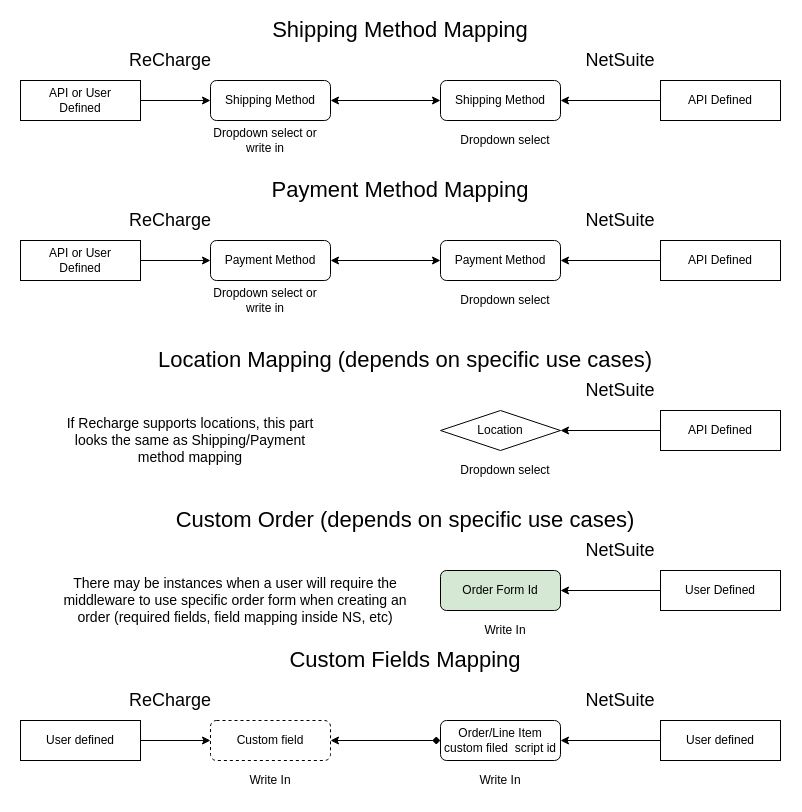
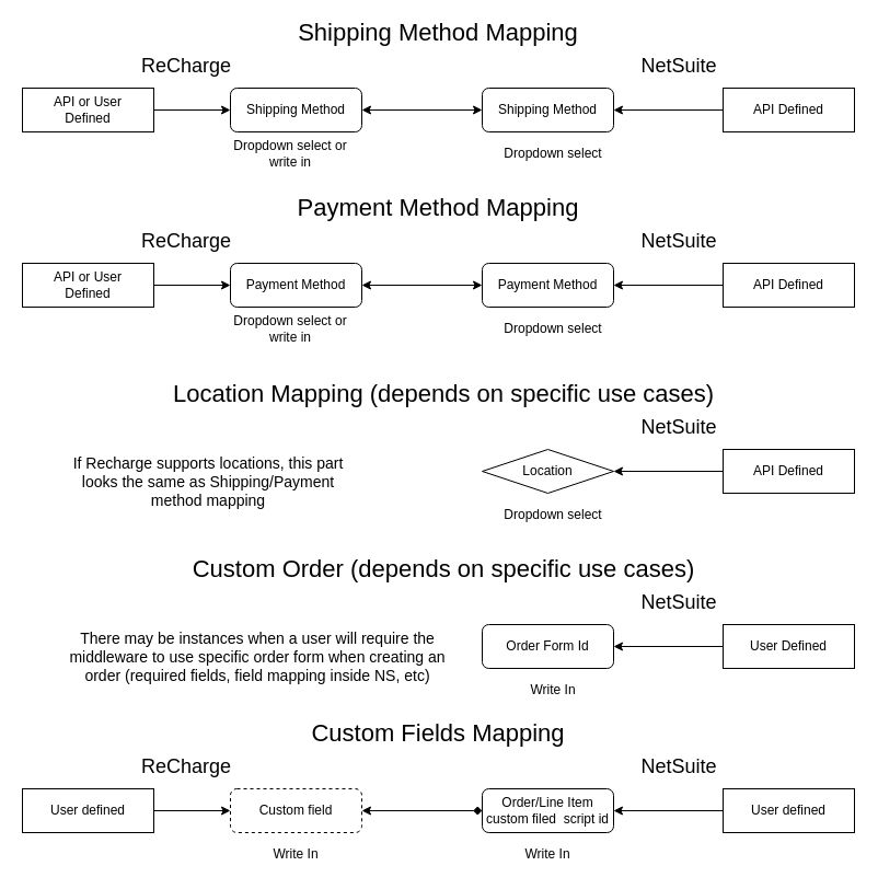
  <mxCell id="0" />
  <mxCell id="1" parent="0" />
  <mxCell id="2" value="Shipping Method" style="rounded=1;whiteSpace=wrap;html=1;" vertex="1" parent="1"><mxGeometry x="210" y="80" width="120" height="40" as="geometry" /></mxCell>
  <mxCell id="3" value="Shipping Method" style="rounded=1;whiteSpace=wrap;html=1;" vertex="1" parent="1"><mxGeometry x="440" y="80" width="120" height="40" as="geometry" /></mxCell>
  <mxCell id="4" style="edgeStyle=orthogonalEdgeStyle;rounded=0;orthogonalLoop=1;jettySize=auto;html=1;exitX=0;exitY=0.5;exitDx=0;exitDy=0;entryX=1;entryY=0.5;entryDx=0;entryDy=0;fontSize=12;" edge="1" parent="1" source="5" target="3"><mxGeometry relative="1" as="geometry" /></mxCell>
  <mxCell id="5" value="" style="rounded=0;whiteSpace=wrap;html=1;" vertex="1" parent="1"><mxGeometry x="660" y="80" width="120" height="40" as="geometry" /></mxCell>
  <mxCell id="6" style="edgeStyle=orthogonalEdgeStyle;rounded=0;orthogonalLoop=1;jettySize=auto;html=1;exitX=1;exitY=0.5;exitDx=0;exitDy=0;entryX=0;entryY=0.5;entryDx=0;entryDy=0;fontSize=12;" edge="1" parent="1" source="7" target="2"><mxGeometry relative="1" as="geometry" /></mxCell>
  <mxCell id="7" value="" style="rounded=0;whiteSpace=wrap;html=1;" vertex="1" parent="1"><mxGeometry x="20" y="80" width="120" height="40" as="geometry" /></mxCell>
  <mxCell id="8" value="Shipping Method Mapping" style="text;html=1;strokeColor=none;fillColor=none;align=center;verticalAlign=middle;whiteSpace=wrap;rounded=0;fontSize=22;" vertex="1" parent="1"><mxGeometry x="170" y="20" width="460" height="20" as="geometry" /></mxCell>
  <mxCell id="9" value="ReCharge" style="text;html=1;strokeColor=none;fillColor=none;align=center;verticalAlign=middle;whiteSpace=wrap;rounded=0;fontSize=18;" vertex="1" parent="1"><mxGeometry x="150" y="50" width="40" height="20" as="geometry" /></mxCell>
  <mxCell id="10" value="NetSuite" style="text;html=1;strokeColor=none;fillColor=none;align=center;verticalAlign=middle;whiteSpace=wrap;rounded=0;fontSize=18;" vertex="1" parent="1"><mxGeometry x="600" y="50" width="40" height="20" as="geometry" /></mxCell>
  <mxCell id="11" value="API Defined" style="text;html=1;strokeColor=none;fillColor=none;align=center;verticalAlign=middle;whiteSpace=wrap;rounded=0;fontSize=12;" vertex="1" parent="1"><mxGeometry x="680" y="90" width="80" height="20" as="geometry" /></mxCell>
  <mxCell id="12" value="Dropdown select" style="text;html=1;strokeColor=none;fillColor=none;align=center;verticalAlign=middle;whiteSpace=wrap;rounded=0;fontSize=12;" vertex="1" parent="1"><mxGeometry x="440" y="130" width="130" height="20" as="geometry" /></mxCell>
  <mxCell id="13" value="API or User Defined" style="text;html=1;strokeColor=none;fillColor=none;align=center;verticalAlign=middle;whiteSpace=wrap;rounded=0;fontSize=12;" vertex="1" parent="1"><mxGeometry x="40" y="90" width="80" height="20" as="geometry" /></mxCell>
  <mxCell id="14" value="Dropdown select or write in" style="text;html=1;strokeColor=none;fillColor=none;align=center;verticalAlign=middle;whiteSpace=wrap;rounded=0;fontSize=12;" vertex="1" parent="1"><mxGeometry x="200" y="130" width="130" height="20" as="geometry" /></mxCell>
  <mxCell id="15" value="" style="endArrow=classic;startArrow=classic;html=1;fontSize=12;entryX=0;entryY=0.5;entryDx=0;entryDy=0;exitX=1;exitY=0.5;exitDx=0;exitDy=0;" edge="1" parent="1" source="2" target="3"><mxGeometry width="50" height="50" relative="1" as="geometry"><mxPoint x="350" y="99.5" as="sourcePoint" /><mxPoint x="420" y="99.5" as="targetPoint" /></mxGeometry></mxCell>
  <mxCell id="16" value="Payment Method" style="rounded=1;whiteSpace=wrap;html=1;" vertex="1" parent="1"><mxGeometry x="210" y="240" width="120" height="40" as="geometry" /></mxCell>
  <mxCell id="17" value="Payment Method" style="rounded=1;whiteSpace=wrap;html=1;" vertex="1" parent="1"><mxGeometry x="440" y="240" width="120" height="40" as="geometry" /></mxCell>
  <mxCell id="18" style="edgeStyle=orthogonalEdgeStyle;rounded=0;orthogonalLoop=1;jettySize=auto;html=1;exitX=0;exitY=0.5;exitDx=0;exitDy=0;entryX=1;entryY=0.5;entryDx=0;entryDy=0;fontSize=12;" edge="1" parent="1" source="19" target="17"><mxGeometry relative="1" as="geometry" /></mxCell>
  <mxCell id="19" value="" style="rounded=0;whiteSpace=wrap;html=1;" vertex="1" parent="1"><mxGeometry x="660" y="240" width="120" height="40" as="geometry" /></mxCell>
  <mxCell id="20" style="edgeStyle=orthogonalEdgeStyle;rounded=0;orthogonalLoop=1;jettySize=auto;html=1;exitX=1;exitY=0.5;exitDx=0;exitDy=0;entryX=0;entryY=0.5;entryDx=0;entryDy=0;fontSize=12;" edge="1" parent="1" source="21" target="16"><mxGeometry relative="1" as="geometry" /></mxCell>
  <mxCell id="21" value="" style="rounded=0;whiteSpace=wrap;html=1;" vertex="1" parent="1"><mxGeometry x="20" y="240" width="120" height="40" as="geometry" /></mxCell>
  <mxCell id="22" value="Payment Method Mapping" style="text;html=1;strokeColor=none;fillColor=none;align=center;verticalAlign=middle;whiteSpace=wrap;rounded=0;fontSize=22;" vertex="1" parent="1"><mxGeometry x="170" y="180" width="460" height="20" as="geometry" /></mxCell>
  <mxCell id="23" value="ReCharge" style="text;html=1;strokeColor=none;fillColor=none;align=center;verticalAlign=middle;whiteSpace=wrap;rounded=0;fontSize=18;" vertex="1" parent="1"><mxGeometry x="150" y="210" width="40" height="20" as="geometry" /></mxCell>
  <mxCell id="24" value="NetSuite" style="text;html=1;strokeColor=none;fillColor=none;align=center;verticalAlign=middle;whiteSpace=wrap;rounded=0;fontSize=18;" vertex="1" parent="1"><mxGeometry x="600" y="210" width="40" height="20" as="geometry" /></mxCell>
  <mxCell id="25" value="API Defined" style="text;html=1;strokeColor=none;fillColor=none;align=center;verticalAlign=middle;whiteSpace=wrap;rounded=0;fontSize=12;" vertex="1" parent="1"><mxGeometry x="680" y="250" width="80" height="20" as="geometry" /></mxCell>
  <mxCell id="26" value="Dropdown select" style="text;html=1;strokeColor=none;fillColor=none;align=center;verticalAlign=middle;whiteSpace=wrap;rounded=0;fontSize=12;" vertex="1" parent="1"><mxGeometry x="440" y="290" width="130" height="20" as="geometry" /></mxCell>
  <mxCell id="27" value="API or User Defined" style="text;html=1;strokeColor=none;fillColor=none;align=center;verticalAlign=middle;whiteSpace=wrap;rounded=0;fontSize=12;" vertex="1" parent="1"><mxGeometry x="40" y="250" width="80" height="20" as="geometry" /></mxCell>
  <mxCell id="28" value="Dropdown select or write in" style="text;html=1;strokeColor=none;fillColor=none;align=center;verticalAlign=middle;whiteSpace=wrap;rounded=0;fontSize=12;" vertex="1" parent="1"><mxGeometry x="200" y="290" width="130" height="20" as="geometry" /></mxCell>
  <mxCell id="29" value="" style="endArrow=classic;startArrow=classic;html=1;fontSize=12;entryX=0;entryY=0.5;entryDx=0;entryDy=0;exitX=1;exitY=0.5;exitDx=0;exitDy=0;" edge="1" parent="1" source="16" target="17"><mxGeometry width="50" height="50" relative="1" as="geometry"><mxPoint x="350" y="259.5" as="sourcePoint" /><mxPoint x="420" y="259.5" as="targetPoint" /></mxGeometry></mxCell>
  <mxCell id="30" value="Location" style="rhombus;whiteSpace=wrap;html=1;" vertex="1" parent="1"><mxGeometry x="440" y="410" width="120" height="40" as="geometry" /></mxCell>
  <mxCell id="31" style="edgeStyle=orthogonalEdgeStyle;rounded=0;orthogonalLoop=1;jettySize=auto;html=1;exitX=0;exitY=0.5;exitDx=0;exitDy=0;entryX=1;entryY=0.5;entryDx=0;entryDy=0;fontSize=12;" edge="1" parent="1" source="32" target="30"><mxGeometry relative="1" as="geometry" /></mxCell>
  <mxCell id="32" value="" style="rounded=0;whiteSpace=wrap;html=1;" vertex="1" parent="1"><mxGeometry x="660" y="410" width="120" height="40" as="geometry" /></mxCell>
  <mxCell id="33" value="Location Mapping (depends on specific use cases)" style="text;html=1;strokeColor=none;fillColor=none;align=center;verticalAlign=middle;whiteSpace=wrap;rounded=0;fontSize=22;" vertex="1" parent="1"><mxGeometry x="100" y="350" width="610" height="20" as="geometry" /></mxCell>
  <mxCell id="34" value="NetSuite" style="text;html=1;strokeColor=none;fillColor=none;align=center;verticalAlign=middle;whiteSpace=wrap;rounded=0;fontSize=18;" vertex="1" parent="1"><mxGeometry x="600" y="380" width="40" height="20" as="geometry" /></mxCell>
  <mxCell id="35" value="API Defined" style="text;html=1;strokeColor=none;fillColor=none;align=center;verticalAlign=middle;whiteSpace=wrap;rounded=0;fontSize=12;" vertex="1" parent="1"><mxGeometry x="680" y="420" width="80" height="20" as="geometry" /></mxCell>
  <mxCell id="36" value="Dropdown select" style="text;html=1;strokeColor=none;fillColor=none;align=center;verticalAlign=middle;whiteSpace=wrap;rounded=0;fontSize=12;" vertex="1" parent="1"><mxGeometry x="440" y="460" width="130" height="20" as="geometry" /></mxCell>
  <mxCell id="37" value="If Recharge supports locations, this part looks the same as Shipping/Payment method mapping" style="text;html=1;strokeColor=none;fillColor=none;align=center;verticalAlign=middle;whiteSpace=wrap;rounded=0;fontSize=14;" vertex="1" parent="1"><mxGeometry x="60" y="430" width="260" height="20" as="geometry" /></mxCell>
- <mxCell id="38" value="Order Form Id" style="rounded=1;whiteSpace=wrap;html=1;fillColor=#d5e8d4;" vertex="1" parent="1"><mxGeometry x="440" y="570" width="120" height="40" as="geometry" /></mxCell>
+ <mxCell id="38" value="Order Form Id" style="rounded=1;whiteSpace=wrap;html=1;" vertex="1" parent="1"><mxGeometry x="440" y="570" width="120" height="40" as="geometry" /></mxCell>
  <mxCell id="39" style="edgeStyle=orthogonalEdgeStyle;rounded=0;orthogonalLoop=1;jettySize=auto;html=1;exitX=0;exitY=0.5;exitDx=0;exitDy=0;entryX=1;entryY=0.5;entryDx=0;entryDy=0;fontSize=12;" edge="1" parent="1" source="40" target="38"><mxGeometry relative="1" as="geometry" /></mxCell>
  <mxCell id="40" value="" style="rounded=0;whiteSpace=wrap;html=1;" vertex="1" parent="1"><mxGeometry x="660" y="570" width="120" height="40" as="geometry" /></mxCell>
  <mxCell id="41" value="Custom Order (depends on specific use cases)" style="text;html=1;strokeColor=none;fillColor=none;align=center;verticalAlign=middle;whiteSpace=wrap;rounded=0;fontSize=22;" vertex="1" parent="1"><mxGeometry x="100" y="510" width="610" height="20" as="geometry" /></mxCell>
  <mxCell id="42" value="NetSuite" style="text;html=1;strokeColor=none;fillColor=none;align=center;verticalAlign=middle;whiteSpace=wrap;rounded=0;fontSize=18;" vertex="1" parent="1"><mxGeometry x="600" y="540" width="40" height="20" as="geometry" /></mxCell>
  <mxCell id="43" value="User Defined" style="text;html=1;strokeColor=none;fillColor=none;align=center;verticalAlign=middle;whiteSpace=wrap;rounded=0;fontSize=12;" vertex="1" parent="1"><mxGeometry x="680" y="580" width="80" height="20" as="geometry" /></mxCell>
  <mxCell id="44" value="Write In" style="text;html=1;strokeColor=none;fillColor=none;align=center;verticalAlign=middle;whiteSpace=wrap;rounded=0;fontSize=12;" vertex="1" parent="1"><mxGeometry x="440" y="620" width="130" height="20" as="geometry" /></mxCell>
  <mxCell id="45" value="There may be instances when a user will require the middleware to use specific order form when creating an order (required fields, field mapping inside NS, etc)" style="text;html=1;strokeColor=none;fillColor=none;align=center;verticalAlign=middle;whiteSpace=wrap;rounded=0;fontSize=14;" vertex="1" parent="1"><mxGeometry x="60" y="590" width="350" height="20" as="geometry" /></mxCell>
  <mxCell id="46" value="Custom field" style="rounded=1;whiteSpace=wrap;html=1;dashed=1;" vertex="1" parent="1"><mxGeometry x="210" y="720" width="120" height="40" as="geometry" /></mxCell>
  <mxCell id="47" value="Order/Line Item custom filed&amp;nbsp; script id" style="rounded=1;whiteSpace=wrap;html=1;" vertex="1" parent="1"><mxGeometry x="440" y="720" width="120" height="40" as="geometry" /></mxCell>
  <mxCell id="48" style="edgeStyle=orthogonalEdgeStyle;rounded=0;orthogonalLoop=1;jettySize=auto;html=1;exitX=0;exitY=0.5;exitDx=0;exitDy=0;entryX=1;entryY=0.5;entryDx=0;entryDy=0;fontSize=12;" edge="1" parent="1" source="49" target="47"><mxGeometry relative="1" as="geometry" /></mxCell>
  <mxCell id="49" value="" style="rounded=0;whiteSpace=wrap;html=1;" vertex="1" parent="1"><mxGeometry x="660" y="720" width="120" height="40" as="geometry" /></mxCell>
  <mxCell id="50" style="edgeStyle=orthogonalEdgeStyle;rounded=0;orthogonalLoop=1;jettySize=auto;html=1;exitX=1;exitY=0.5;exitDx=0;exitDy=0;entryX=0;entryY=0.5;entryDx=0;entryDy=0;fontSize=12;" edge="1" parent="1" source="51" target="46"><mxGeometry relative="1" as="geometry" /></mxCell>
  <mxCell id="51" value="" style="rounded=0;whiteSpace=wrap;html=1;" vertex="1" parent="1"><mxGeometry x="20" y="720" width="120" height="40" as="geometry" /></mxCell>
- <mxCell id="52" value="Custom Fields Mapping" style="text;html=1;strokeColor=none;fillColor=none;align=center;verticalAlign=middle;whiteSpace=wrap;rounded=0;fontSize=22;" vertex="1" parent="1"><mxGeometry x="175" y="650" width="460" height="20" as="geometry" /></mxCell>
+ <mxCell id="52" value="Custom Fields Mapping" style="text;html=1;strokeColor=none;fillColor=none;align=center;verticalAlign=middle;whiteSpace=wrap;rounded=0;fontSize=22;" vertex="1" parent="1"><mxGeometry x="170" y="660" width="460" height="20" as="geometry" /></mxCell>
  <mxCell id="53" value="ReCharge" style="text;html=1;strokeColor=none;fillColor=none;align=center;verticalAlign=middle;whiteSpace=wrap;rounded=0;fontSize=18;" vertex="1" parent="1"><mxGeometry x="150" y="690" width="40" height="20" as="geometry" /></mxCell>
  <mxCell id="54" value="NetSuite" style="text;html=1;strokeColor=none;fillColor=none;align=center;verticalAlign=middle;whiteSpace=wrap;rounded=0;fontSize=18;" vertex="1" parent="1"><mxGeometry x="600" y="690" width="40" height="20" as="geometry" /></mxCell>
  <mxCell id="55" value="User defined" style="text;html=1;strokeColor=none;fillColor=none;align=center;verticalAlign=middle;whiteSpace=wrap;rounded=0;fontSize=12;" vertex="1" parent="1"><mxGeometry x="680" y="730" width="80" height="20" as="geometry" /></mxCell>
  <mxCell id="56" value="User defined" style="text;html=1;strokeColor=none;fillColor=none;align=center;verticalAlign=middle;whiteSpace=wrap;rounded=0;fontSize=12;" vertex="1" parent="1"><mxGeometry x="40" y="730" width="80" height="20" as="geometry" /></mxCell>
  <mxCell id="57" value="" style="endArrow=diamond;startArrow=classic;html=1;fontSize=12;entryX=0;entryY=0.5;entryDx=0;entryDy=0;exitX=1;exitY=0.5;exitDx=0;exitDy=0;" edge="1" parent="1" source="46" target="47"><mxGeometry width="50" height="50" relative="1" as="geometry"><mxPoint x="350" y="739.5" as="sourcePoint" /><mxPoint x="420" y="739.5" as="targetPoint" /></mxGeometry></mxCell>
  <mxCell id="58" value="Write In" style="text;html=1;strokeColor=none;fillColor=none;align=center;verticalAlign=middle;whiteSpace=wrap;rounded=0;fontSize=12;" vertex="1" parent="1"><mxGeometry x="435" y="770" width="130" height="20" as="geometry" /></mxCell>
  <mxCell id="59" value="Write In" style="text;html=1;strokeColor=none;fillColor=none;align=center;verticalAlign=middle;whiteSpace=wrap;rounded=0;fontSize=12;" vertex="1" parent="1"><mxGeometry x="205" y="770" width="130" height="20" as="geometry" /></mxCell>
